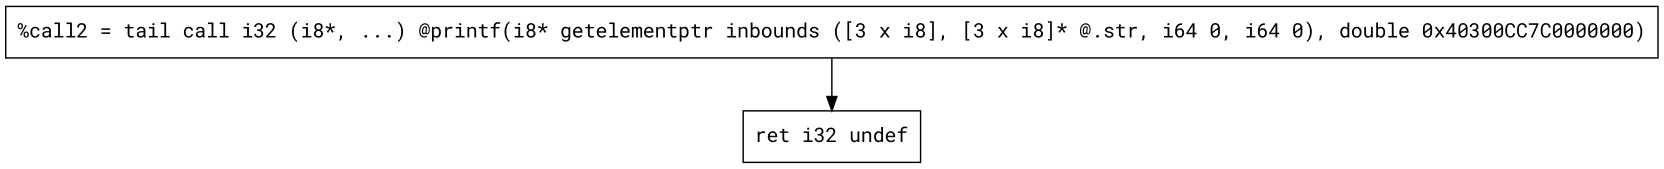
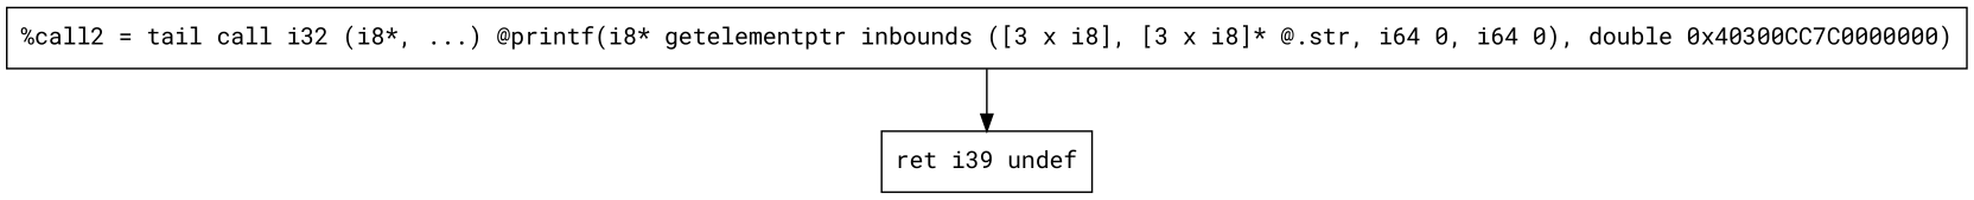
  digraph {
    fontname="Roboto Mono"
    node [shape=record fontname="Roboto Mono"]
    n1 [label="  %call2 = tail call i32 (i8*, ...) @printf(i8* getelementptr inbounds ([3 x i8], [3 x i8]* @.str, i64 0, i64 0), double 0x40300CC7C0000000)"]
-   n2 [label="  ret i32 undef"]
+   n2 [label="ret i39 undef"]
    n1 -> n2 [fontname="Roboto Mono"]
  }
